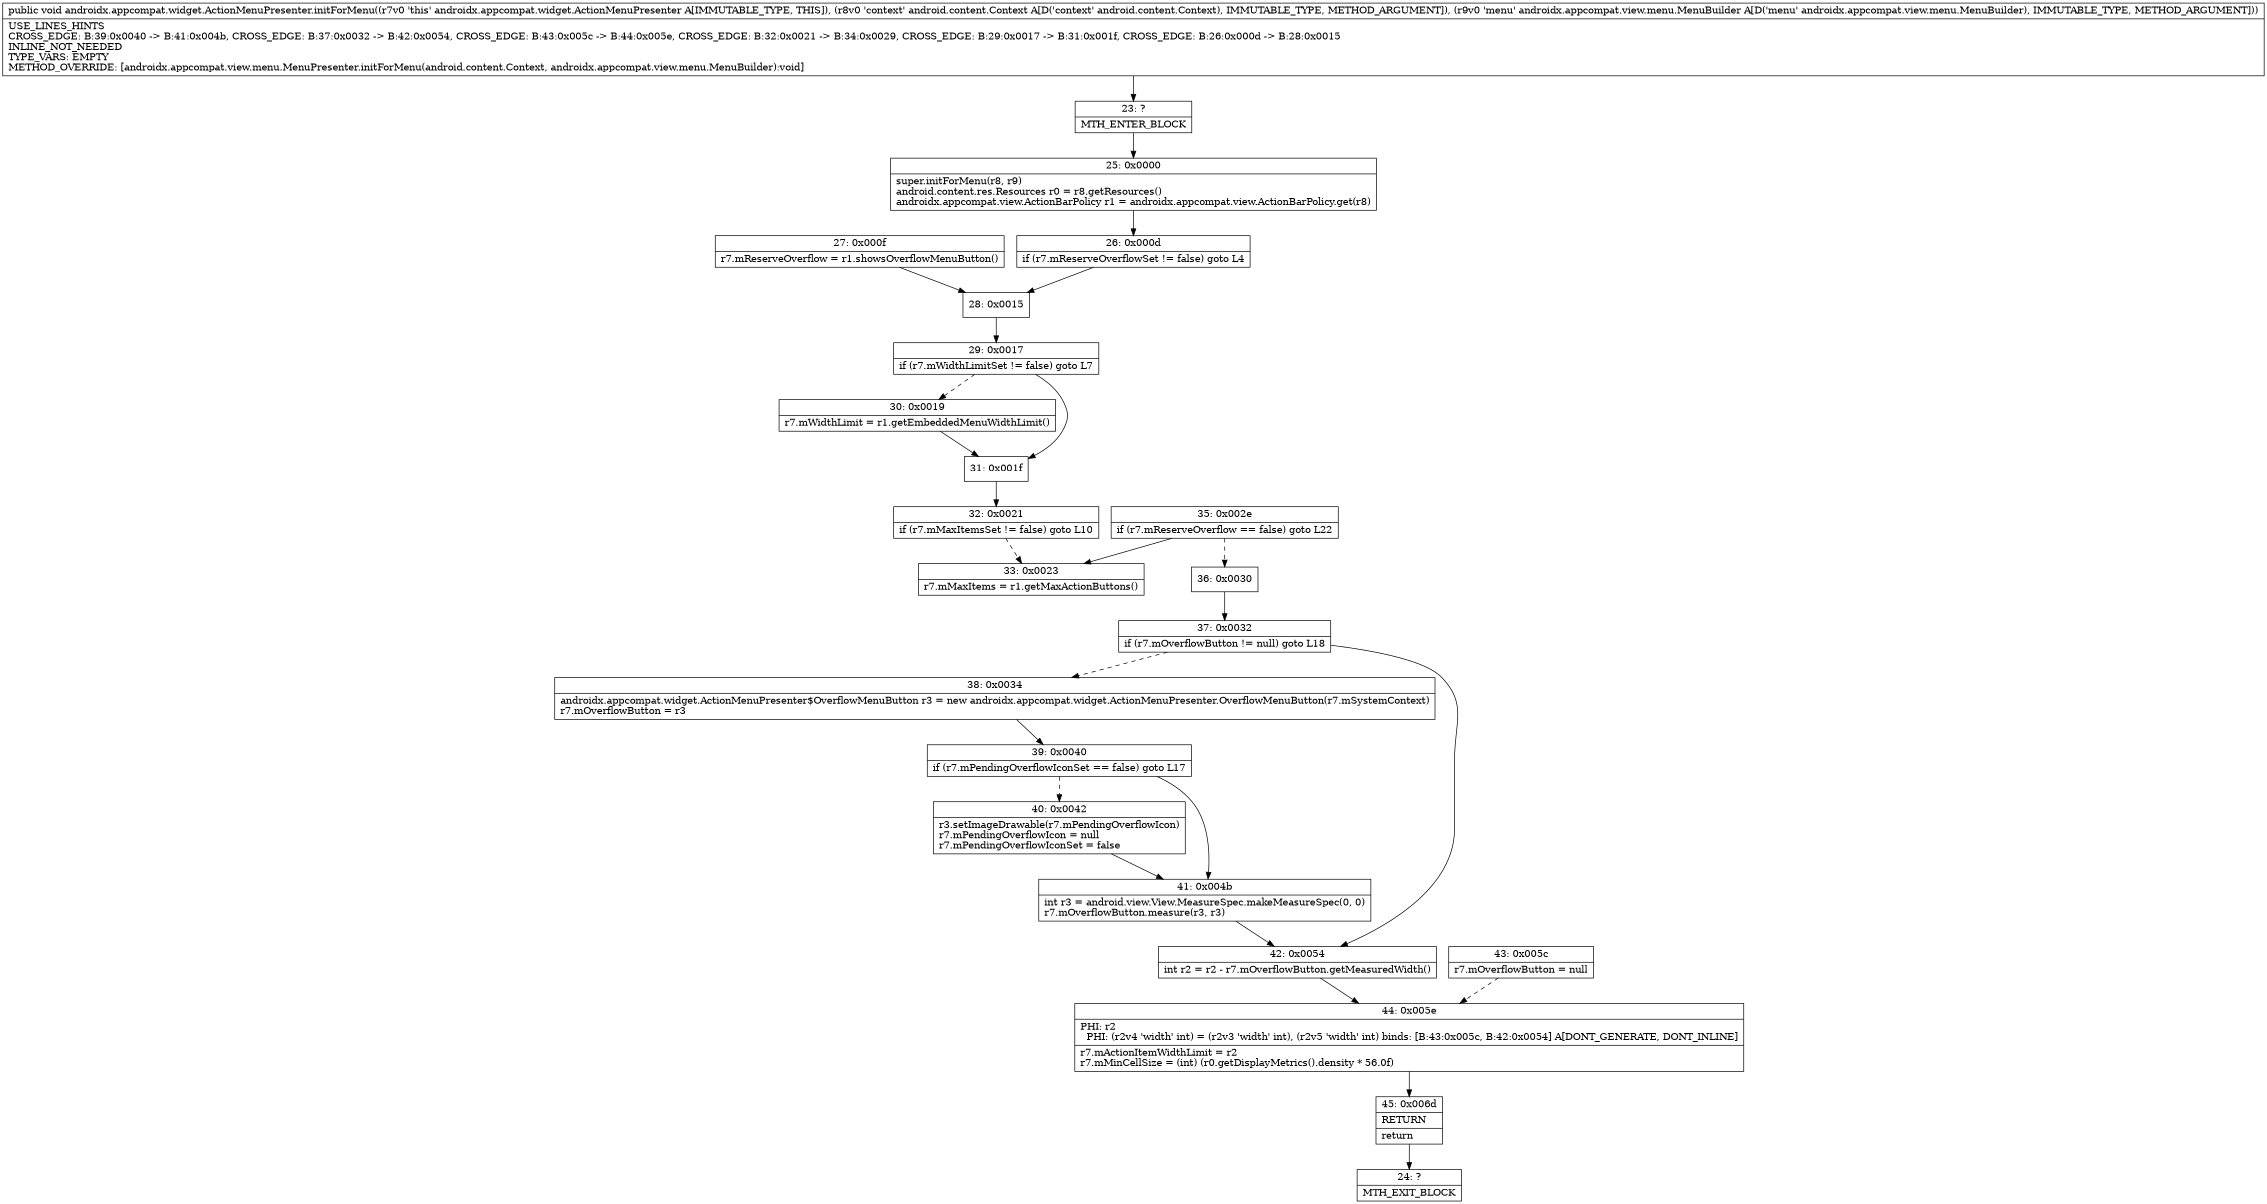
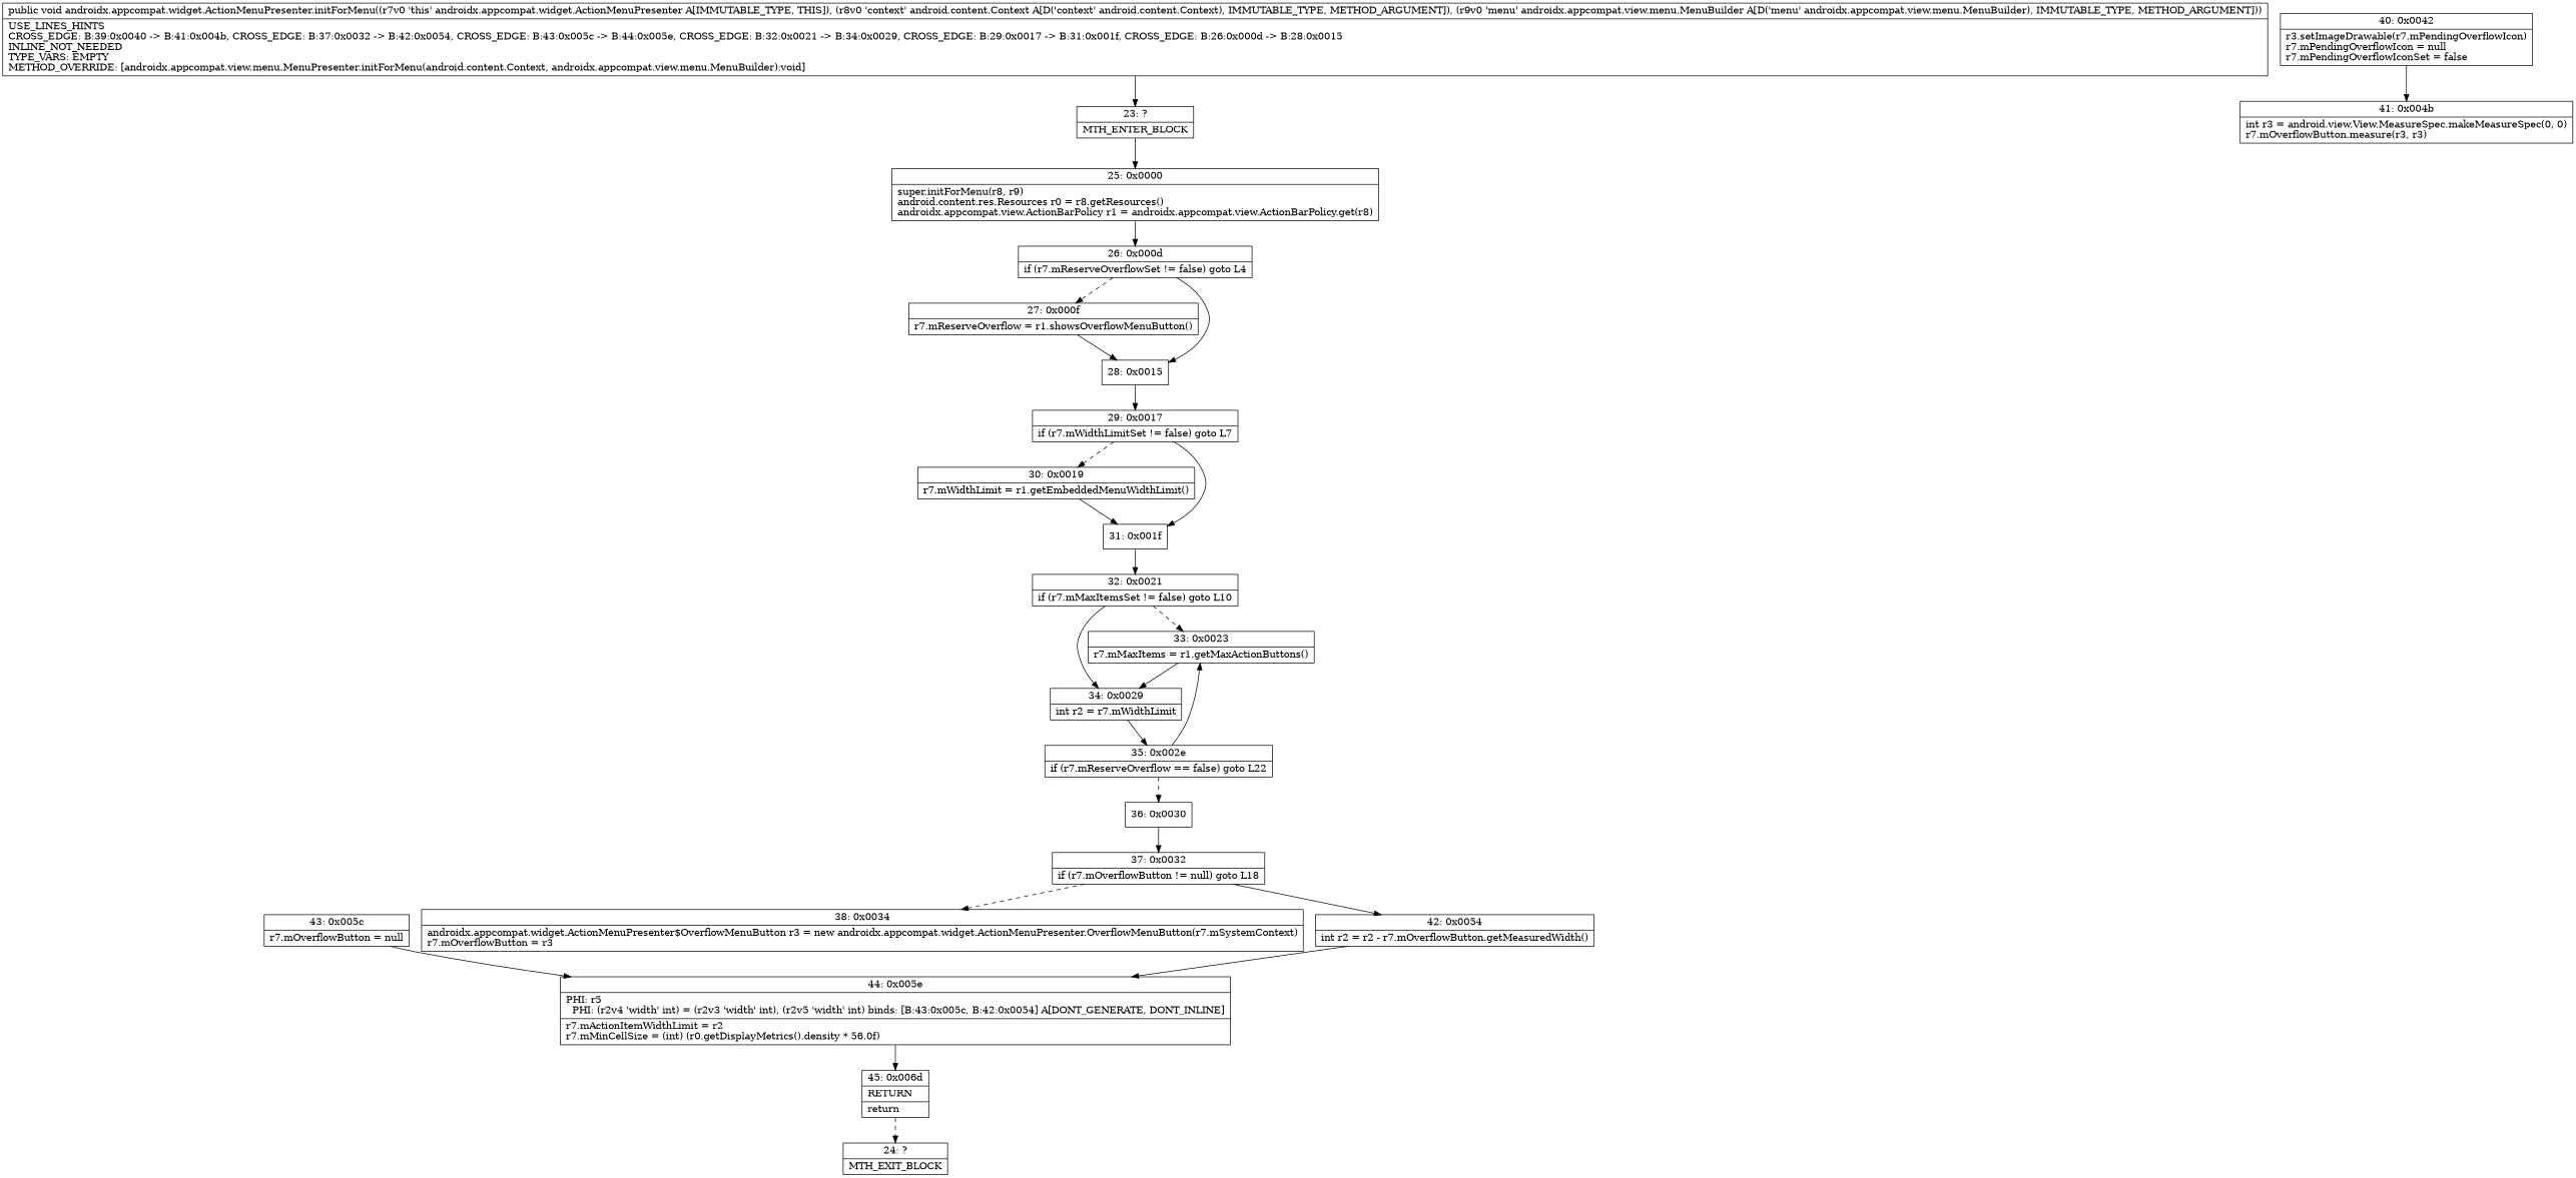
  digraph {
    node [shape=record]
    n1 [label="{23\:\ ?|MTH_ENTER_BLOCK\l}"]
    n2 [label="{25\:\ 0x0000|super.initForMenu(r8, r9)\landroid.content.res.Resources r0 = r8.getResources()\landroidx.appcompat.view.ActionBarPolicy r1 = androidx.appcompat.view.ActionBarPolicy.get(r8)\l}"]
    n3 [label="{26\:\ 0x000d|if (r7.mReserveOverflowSet != false) goto L4\l}"]
    n4 [label="{27\:\ 0x000f|r7.mReserveOverflow = r1.showsOverflowMenuButton()\l}"]
    n5 [label="{28\:\ 0x0015}"]
    n6 [label="{29\:\ 0x0017|if (r7.mWidthLimitSet != false) goto L7\l}"]
    n7 [label="{30\:\ 0x0019|r7.mWidthLimit = r1.getEmbeddedMenuWidthLimit()\l}"]
    n8 [label="{31\:\ 0x001f}"]
    n9 [label="{32\:\ 0x0021|if (r7.mMaxItemsSet != false) goto L10\l}"]
    n10 [label="{33\:\ 0x0023|r7.mMaxItems = r1.getMaxActionButtons()\l}"]
+   n11 [label="{34\:\ 0x0029|int r2 = r7.mWidthLimit\l}"]
    n12 [label="{35\:\ 0x002e|if (r7.mReserveOverflow == false) goto L22\l}"]
    n13 [label="{36\:\ 0x0030}"]
    n14 [label="{37\:\ 0x0032|if (r7.mOverflowButton != null) goto L18\l}"]
    n15 [label="{43\:\ 0x005c|r7.mOverflowButton = null\l}"]
-   n16 [label="{44\:\ 0x005e|PHI: r2 \l  PHI: (r2v4 'width' int) = (r2v3 'width' int), (r2v5 'width' int) binds: [B:43:0x005c, B:42:0x0054] A[DONT_GENERATE, DONT_INLINE]\l|r7.mActionItemWidthLimit = r2\lr7.mMinCellSize = (int) (r0.getDisplayMetrics().density * 56.0f)\l}"]
+   n16 [label="{44\:\ 0x005e|PHI: r5 \l  PHI: (r2v4 'width' int) = (r2v3 'width' int), (r2v5 'width' int) binds: [B:43:0x005c, B:42:0x0054] A[DONT_GENERATE, DONT_INLINE]\l|r7.mActionItemWidthLimit = r2\lr7.mMinCellSize = (int) (r0.getDisplayMetrics().density * 56.0f)\l}"]
    n17 [label="{38\:\ 0x0034|androidx.appcompat.widget.ActionMenuPresenter$OverflowMenuButton r3 = new androidx.appcompat.widget.ActionMenuPresenter.OverflowMenuButton(r7.mSystemContext)\lr7.mOverflowButton = r3\l}"]
    n18 [label="{42\:\ 0x0054|int r2 = r2 \- r7.mOverflowButton.getMeasuredWidth()\l}"]
-   n19 [label="{39\:\ 0x0040|if (r7.mPendingOverflowIconSet == false) goto L17\l}"]
    n20 [label="{40\:\ 0x0042|r3.setImageDrawable(r7.mPendingOverflowIcon)\lr7.mPendingOverflowIcon = null\lr7.mPendingOverflowIconSet = false\l}"]
    n21 [label="{41\:\ 0x004b|int r3 = android.view.View.MeasureSpec.makeMeasureSpec(0, 0)\lr7.mOverflowButton.measure(r3, r3)\l}"]
    n22 [label="{45\:\ 0x006d|RETURN\l|return\l}"]
    n23 [label="{24\:\ ?|MTH_EXIT_BLOCK\l}"]
    n24 [label="{public void androidx.appcompat.widget.ActionMenuPresenter.initForMenu((r7v0 'this' androidx.appcompat.widget.ActionMenuPresenter A[IMMUTABLE_TYPE, THIS]), (r8v0 'context' android.content.Context A[D('context' android.content.Context), IMMUTABLE_TYPE, METHOD_ARGUMENT]), (r9v0 'menu' androidx.appcompat.view.menu.MenuBuilder A[D('menu' androidx.appcompat.view.menu.MenuBuilder), IMMUTABLE_TYPE, METHOD_ARGUMENT]))  | USE_LINES_HINTS\lCROSS_EDGE: B:39:0x0040 \-\> B:41:0x004b, CROSS_EDGE: B:37:0x0032 \-\> B:42:0x0054, CROSS_EDGE: B:43:0x005c \-\> B:44:0x005e, CROSS_EDGE: B:32:0x0021 \-\> B:34:0x0029, CROSS_EDGE: B:29:0x0017 \-\> B:31:0x001f, CROSS_EDGE: B:26:0x000d \-\> B:28:0x0015\lINLINE_NOT_NEEDED\lTYPE_VARS: EMPTY\lMETHOD_OVERRIDE: [androidx.appcompat.view.menu.MenuPresenter.initForMenu(android.content.Context, androidx.appcompat.view.menu.MenuBuilder):void]\l}"]
    n1 -> n2
    n2 -> n3
+   n3 -> n4 [style=dashed]
    n3 -> n5
    n4 -> n5
    n5 -> n6
    n6 -> n7 [style=dashed]
    n6 -> n8
    n7 -> n8
    n8 -> n9
    n9 -> n10 [style=dashed]
+   n9 -> n11
+   n10 -> n11
+   n11 -> n12
    n12 -> n10
    n12 -> n13 [style=dashed]
    n13 -> n14
    n14 -> n17 [style=dashed]
    n14 -> n18
-   n15 -> n16 [style=dashed]
+   n15 -> n16
    n16 -> n22
-   n17 -> n19
    n18 -> n16
-   n19 -> n20 [style=dashed]
-   n19 -> n21
    n20 -> n21
-   n21 -> n18
-   n22 -> n23
+   n22 -> n23 [style=dashed]
    n24 -> n1
  }
